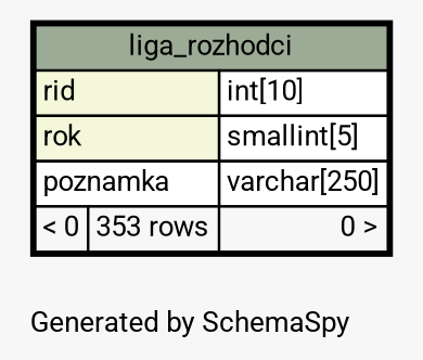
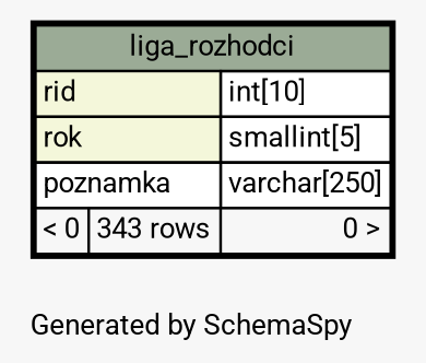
  digraph {
    bgcolor="#f7f7f7"
    fontname=Roboto
    fontsize=11
    label="\nGenerated by SchemaSpy"
    labeljust=l
    nodesep=0.18
    rankdir=TB
    ranksep=0.46
-   n1 [fontname=Roboto fontsize=11 label=<     <TABLE BORDER="2" CELLBORDER="1" CELLSPACING="0" BGCOLOR="#ffffff">       <TR><TD COLSPAN="3" BGCOLOR="#9bab96" ALIGN="CENTER">liga_rozhodci</TD></TR>       <TR><TD PORT="rid" COLSPAN="2" BGCOLOR="#f4f7da" ALIGN="LEFT">rid</TD><TD PORT="rid.type" ALIGN="LEFT">int[10]</TD></TR>       <TR><TD PORT="rok" COLSPAN="2" BGCOLOR="#f4f7da" ALIGN="LEFT">rok</TD><TD PORT="rok.type" ALIGN="LEFT">smallint[5]</TD></TR>       <TR><TD PORT="poznamka" COLSPAN="2" ALIGN="LEFT">poznamka</TD><TD PORT="poznamka.type" ALIGN="LEFT">varchar[250]</TD></TR>       <TR><TD ALIGN="LEFT" BGCOLOR="#f7f7f7">&lt; 0</TD><TD ALIGN="RIGHT" BGCOLOR="#f7f7f7">353 rows</TD><TD ALIGN="RIGHT" BGCOLOR="#f7f7f7">0 &gt;</TD></TR>     </TABLE>> shape=plaintext]
+   n1 [fontname=Roboto fontsize=11 label=<     <TABLE BORDER="2" CELLBORDER="1" CELLSPACING="0" BGCOLOR="#ffffff">       <TR><TD COLSPAN="3" BGCOLOR="#9bab96" ALIGN="CENTER">liga_rozhodci</TD></TR>       <TR><TD PORT="rid" COLSPAN="2" BGCOLOR="#f4f7da" ALIGN="LEFT">rid</TD><TD PORT="rid.type" ALIGN="LEFT">int[10]</TD></TR>       <TR><TD PORT="rok" COLSPAN="2" BGCOLOR="#f4f7da" ALIGN="LEFT">rok</TD><TD PORT="rok.type" ALIGN="LEFT">smallint[5]</TD></TR>       <TR><TD PORT="poznamka" COLSPAN="2" ALIGN="LEFT">poznamka</TD><TD PORT="poznamka.type" ALIGN="LEFT">varchar[250]</TD></TR>       <TR><TD ALIGN="LEFT" BGCOLOR="#f7f7f7">&lt; 0</TD><TD ALIGN="RIGHT" BGCOLOR="#f7f7f7">343 rows</TD><TD ALIGN="RIGHT" BGCOLOR="#f7f7f7">0 &gt;</TD></TR>     </TABLE>> shape=plaintext]
  }
